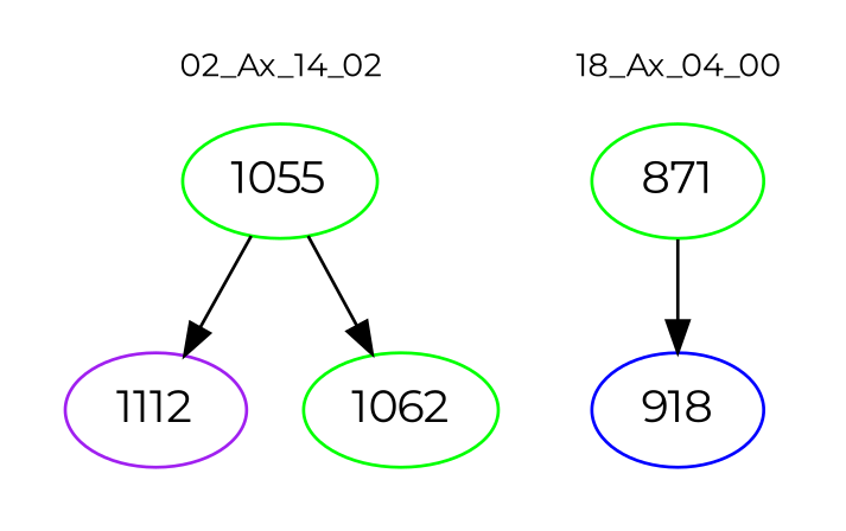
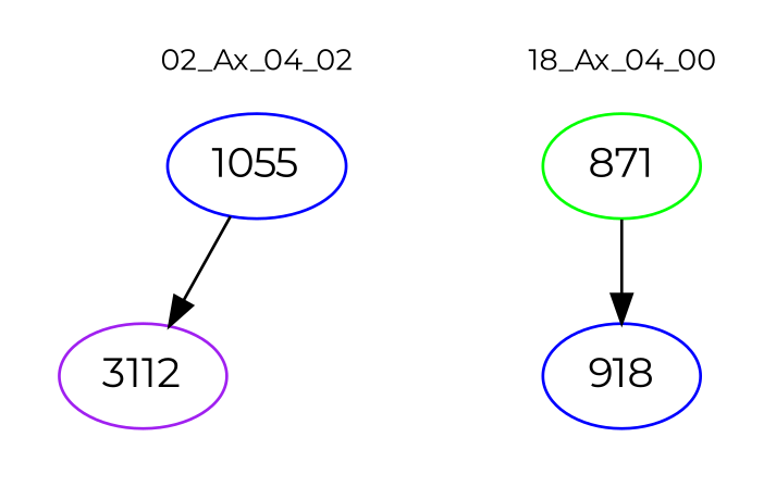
  digraph {
    fontname=Montserrat
    node [color=blue fontname=Montserrat]
    edge [color=black fontname=Montserrat]
-   n1 [color=green label=1055]
-   n2 [color=purple label=1112]
-   n3 [color=green label=1062]
+   n1 [label=1055]
+   n2 [color=purple label=3112]
    n4 [color=green label=871]
    n5 [label=918]
    subgraph cluster_1 {
      color=white
      fontsize=10
-     label="02_Ax_14_02"
+     label="02_Ax_04_02"
      n1
      n2
-     n3
    }
    subgraph cluster_2 {
      color=white
      fontsize=10
      label="18_Ax_04_00"
      n4
      n5
    }
    n1 -> n2
-   n1 -> n3
    n4 -> n5
  }
